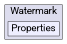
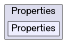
  digraph {
    compound=true
    fontname=Roboto
    n1 [fillcolor="#eeeeff" fontname=Roboto fontsize=24 label=Properties pencolor=black shape=box style=filled]
    subgraph cluster_1 {
      bgcolor="#ddddee"
      fontsize=24
-     label=Watermark
+     label=Properties
      pencolor=black
      n1
    }
  }
